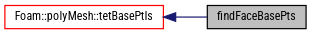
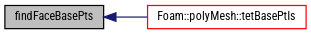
  digraph {
    rankdir=LR
    fontname="Roboto Condensed"
    node [fontname="Roboto Condensed" fontsize=10 shape=record]
    n1 [color=black fillcolor=grey75 fontcolor=black height=0.2 label=findFaceBasePts style=filled width=0.4]
    n2 [color=red height=0.2 label="Foam::polyMesh::tetBasePtIs" width=0.4]
-   n2 -> n1 [color=midnightblue dir=back fontname="Roboto Condensed" fontsize=10 labelfontname=FreeSans labelfontsize=10 style=solid]
+   n1 -> n2 [color=midnightblue dir=back fontname="Roboto Condensed" fontsize=10 labelfontname=FreeSans labelfontsize=10 style=solid]
  }
